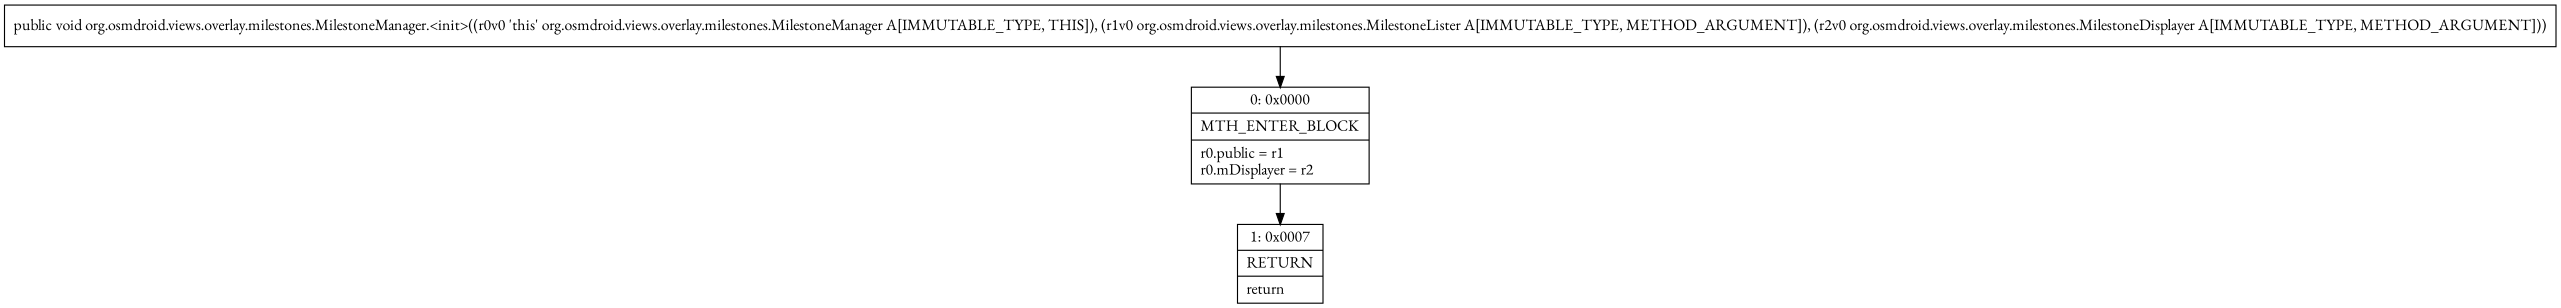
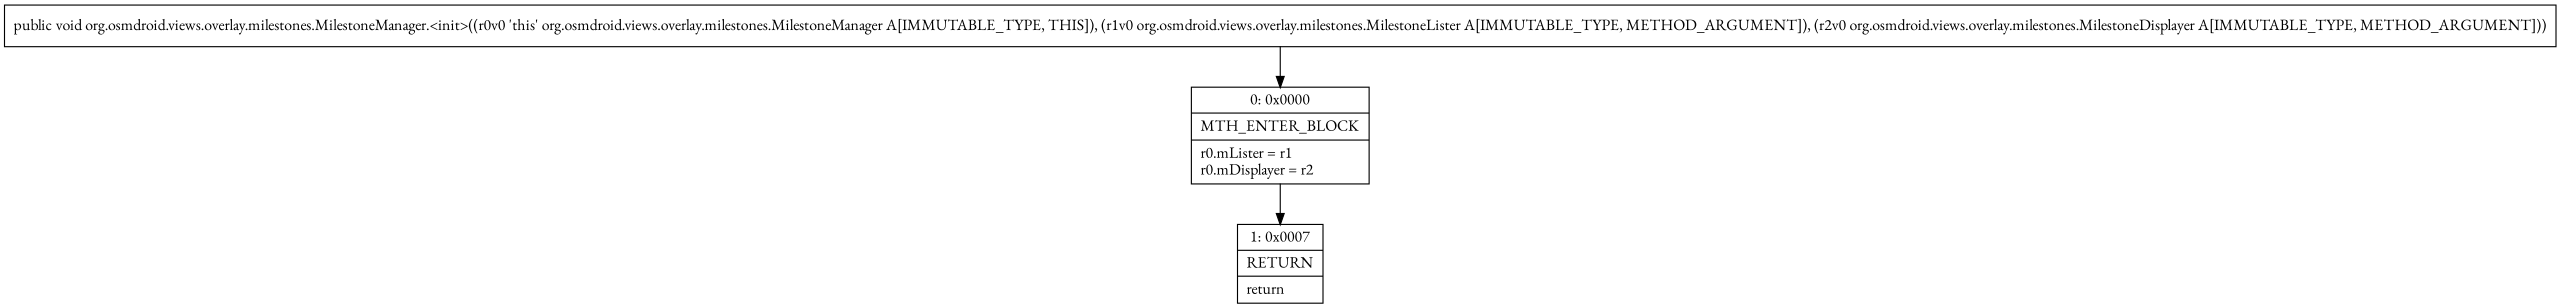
  digraph {
    fontname="EB Garamond"
    node [shape=record fontname="EB Garamond"]
    edge [fontname="EB Garamond"]
-   n1 [label="{0\:\ 0x0000|MTH_ENTER_BLOCK\l|r0.public = r1\lr0.mDisplayer = r2\l}"]
+   n1 [label="{0\:\ 0x0000|MTH_ENTER_BLOCK\l|r0.mLister = r1\lr0.mDisplayer = r2\l}"]
    n2 [label="{1\:\ 0x0007|RETURN\l|return\l}"]
    n3 [label="{public void org.osmdroid.views.overlay.milestones.MilestoneManager.\<init\>((r0v0 'this' org.osmdroid.views.overlay.milestones.MilestoneManager A[IMMUTABLE_TYPE, THIS]), (r1v0 org.osmdroid.views.overlay.milestones.MilestoneLister A[IMMUTABLE_TYPE, METHOD_ARGUMENT]), (r2v0 org.osmdroid.views.overlay.milestones.MilestoneDisplayer A[IMMUTABLE_TYPE, METHOD_ARGUMENT])) }"]
    n1 -> n2
    n3 -> n1
  }
